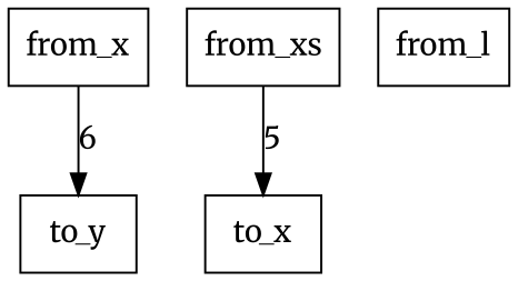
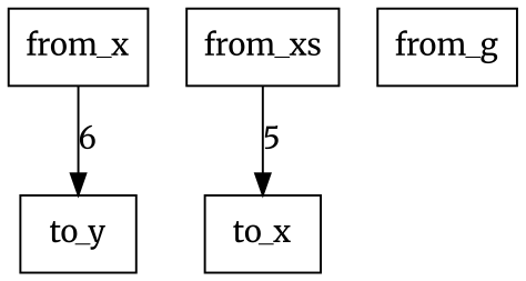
  digraph {
    fontname=Merriweather
    rankdir=TB
    node [fillcolor=white fontname=Merriweather shape=box style=filled]
    edge [fontname=Merriweather]
    n1 [label=<from_x>]
    n2 [label=<to_y>]
    n3 [label=<from_xs>]
    n4 [label=<to_x>]
-   n5 [label=<from_l>]
+   n6 [label=<from_g>]
    n1 -> n2 [label=6]
    n3 -> n4 [label=5]
  }
